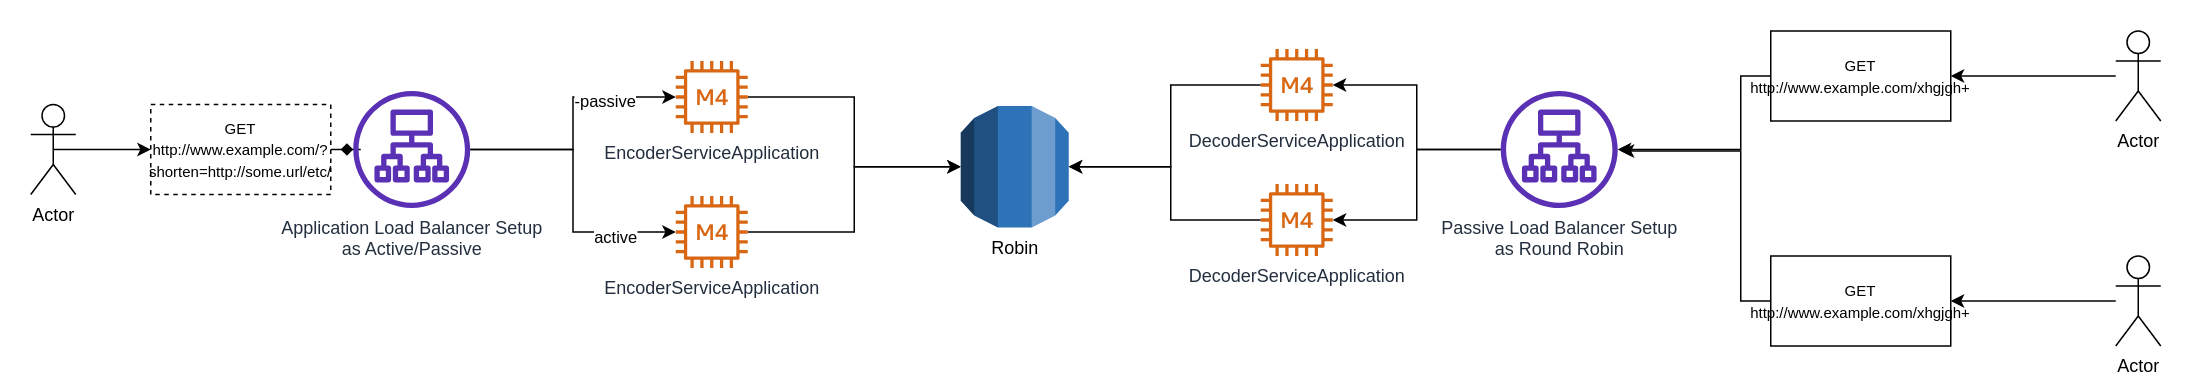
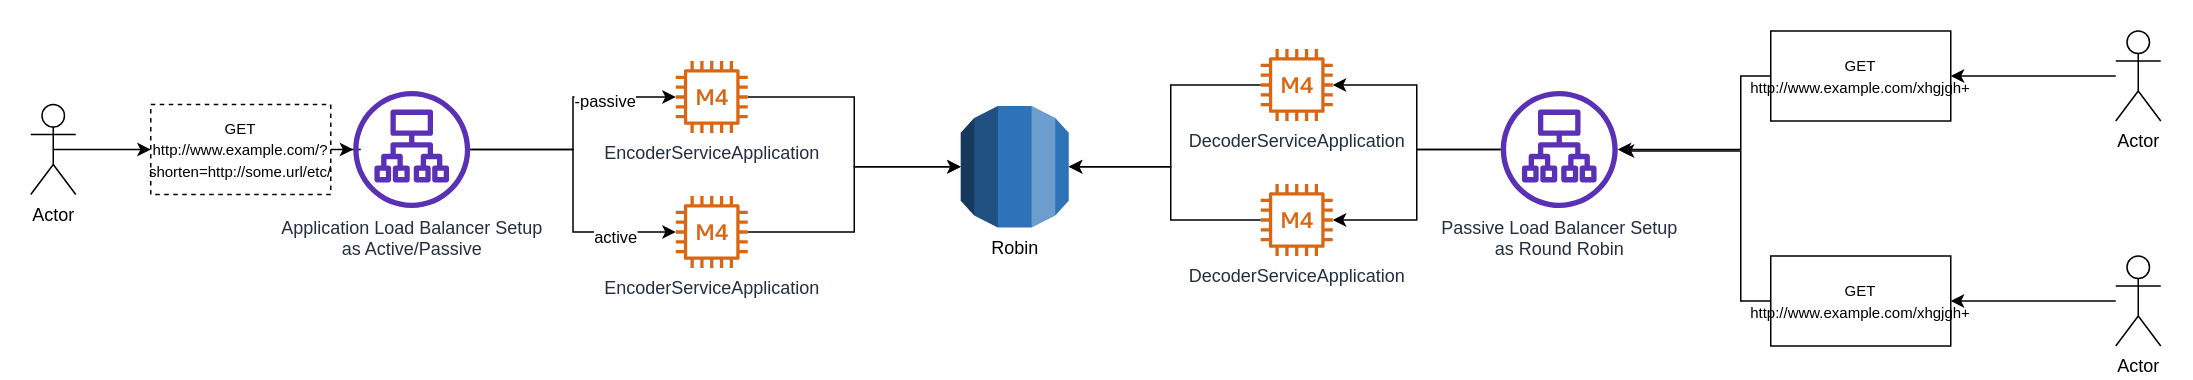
  <mxCell id="0" />
  <mxCell id="1" parent="0" />
- <mxCell id="2" style="edgeStyle=orthogonalEdgeStyle;rounded=0;orthogonalLoop=1;jettySize=auto;html=1;exitX=1;exitY=0.5;exitDx=0;exitDy=0;endArrow=diamond;" edge="1" parent="1" source="3" target="14"><mxGeometry relative="1" as="geometry" /></mxCell>
+ <mxCell id="2" style="edgeStyle=orthogonalEdgeStyle;rounded=0;orthogonalLoop=1;jettySize=auto;html=1;exitX=1;exitY=0.5;exitDx=0;exitDy=0;" edge="1" parent="1" source="3" target="14"><mxGeometry relative="1" as="geometry" /></mxCell>
  <mxCell id="3" value="&lt;font style=&quot;font-size: 10px&quot;&gt;GET http://www.example.com/?shorten=http://some.url/etc/&lt;/font&gt;" style="rounded=0;whiteSpace=wrap;html=1;dashed=1;" vertex="1" parent="1"><mxGeometry x="100" y="69" width="120" height="60" as="geometry" /></mxCell>
  <mxCell id="4" style="edgeStyle=orthogonalEdgeStyle;rounded=0;orthogonalLoop=1;jettySize=auto;html=1;exitX=0.5;exitY=0.5;exitDx=0;exitDy=0;exitPerimeter=0;entryX=0;entryY=0.5;entryDx=0;entryDy=0;" edge="1" parent="1" source="5" target="3"><mxGeometry relative="1" as="geometry" /></mxCell>
  <mxCell id="5" value="Actor" style="shape=umlActor;verticalLabelPosition=bottom;verticalAlign=top;html=1;outlineConnect=0;" vertex="1" parent="1"><mxGeometry x="20" y="69" width="30" height="60" as="geometry" /></mxCell>
  <mxCell id="6" style="edgeStyle=orthogonalEdgeStyle;rounded=0;orthogonalLoop=1;jettySize=auto;html=1;" edge="1" parent="1" source="7" target="15"><mxGeometry relative="1" as="geometry" /></mxCell>
  <mxCell id="7" value="EncoderServiceApplication" style="outlineConnect=0;fontColor=#232F3E;gradientColor=none;fillColor=#D86613;strokeColor=none;dashed=0;verticalLabelPosition=bottom;verticalAlign=top;align=center;html=1;fontSize=12;fontStyle=0;aspect=fixed;pointerEvents=1;shape=mxgraph.aws4.m4_instance;" vertex="1" parent="1"><mxGeometry x="450" y="40" width="48" height="48" as="geometry" /></mxCell>
  <mxCell id="8" style="edgeStyle=orthogonalEdgeStyle;rounded=0;orthogonalLoop=1;jettySize=auto;html=1;" edge="1" parent="1" source="9" target="15"><mxGeometry relative="1" as="geometry" /></mxCell>
  <mxCell id="9" value="EncoderServiceApplication" style="outlineConnect=0;fontColor=#232F3E;gradientColor=none;fillColor=#D86613;strokeColor=none;dashed=0;verticalLabelPosition=bottom;verticalAlign=top;align=center;html=1;fontSize=12;fontStyle=0;aspect=fixed;pointerEvents=1;shape=mxgraph.aws4.m4_instance;" vertex="1" parent="1"><mxGeometry x="450" y="130" width="48" height="48" as="geometry" /></mxCell>
  <mxCell id="10" style="edgeStyle=orthogonalEdgeStyle;rounded=0;orthogonalLoop=1;jettySize=auto;html=1;" edge="1" parent="1" source="14" target="9"><mxGeometry relative="1" as="geometry" /></mxCell>
  <mxCell id="11" value="active" style="edgeLabel;html=1;align=center;verticalAlign=middle;resizable=0;points=[];" vertex="1" connectable="0" parent="10"><mxGeometry x="0.569" y="-3" relative="1" as="geometry"><mxPoint as="offset" /></mxGeometry></mxCell>
  <mxCell id="12" style="edgeStyle=orthogonalEdgeStyle;rounded=0;orthogonalLoop=1;jettySize=auto;html=1;" edge="1" parent="1" source="14" target="7"><mxGeometry relative="1" as="geometry" /></mxCell>
  <mxCell id="13" value="-passive" style="edgeLabel;html=1;align=center;verticalAlign=middle;resizable=0;points=[];" vertex="1" connectable="0" parent="12"><mxGeometry x="0.442" y="-2" relative="1" as="geometry"><mxPoint as="offset" /></mxGeometry></mxCell>
  <mxCell id="14" value="&lt;div&gt;Application Load Balancer Setup&lt;/div&gt;&lt;div&gt;as Active/Passive&lt;br&gt;&lt;/div&gt;" style="outlineConnect=0;fontColor=#232F3E;gradientColor=none;fillColor=#5A30B5;strokeColor=none;dashed=0;verticalLabelPosition=bottom;verticalAlign=top;align=center;html=1;fontSize=12;fontStyle=0;aspect=fixed;pointerEvents=1;shape=mxgraph.aws4.application_load_balancer;" vertex="1" parent="1"><mxGeometry x="235" y="60" width="78" height="78" as="geometry" /></mxCell>
  <mxCell id="15" value="Robin" style="outlineConnect=0;dashed=0;verticalLabelPosition=bottom;verticalAlign=top;align=center;html=1;shape=mxgraph.aws3.rds;fillColor=#2E73B8;gradientColor=none;" vertex="1" parent="1"><mxGeometry x="640" y="70" width="72" height="81" as="geometry" /></mxCell>
  <mxCell id="16" style="edgeStyle=orthogonalEdgeStyle;rounded=0;orthogonalLoop=1;jettySize=auto;html=1;" edge="1" parent="1" source="17" target="30"><mxGeometry relative="1" as="geometry"><Array as="points"><mxPoint x="1160" y="50" /><mxPoint x="1160" y="99" /></Array></mxGeometry></mxCell>
  <mxCell id="17" value="&lt;font style=&quot;font-size: 10px&quot;&gt;GET http://www.example.com/xhgjgh+&lt;/font&gt;" style="rounded=0;whiteSpace=wrap;html=1;" vertex="1" parent="1"><mxGeometry x="1180" y="20" width="120" height="60" as="geometry" /></mxCell>
  <mxCell id="18" style="edgeStyle=orthogonalEdgeStyle;rounded=0;orthogonalLoop=1;jettySize=auto;html=1;entryX=1;entryY=0.5;entryDx=0;entryDy=0;" edge="1" parent="1" source="19" target="17"><mxGeometry relative="1" as="geometry" /></mxCell>
  <mxCell id="19" value="Actor" style="shape=umlActor;verticalLabelPosition=bottom;verticalAlign=top;html=1;outlineConnect=0;" vertex="1" parent="1"><mxGeometry x="1410" y="20" width="30" height="60" as="geometry" /></mxCell>
  <mxCell id="20" style="edgeStyle=orthogonalEdgeStyle;rounded=0;orthogonalLoop=1;jettySize=auto;html=1;" edge="1" parent="1" source="21"><mxGeometry relative="1" as="geometry"><mxPoint x="1080" y="100" as="targetPoint" /><Array as="points"><mxPoint x="1160" y="200" /><mxPoint x="1160" y="100" /></Array></mxGeometry></mxCell>
  <mxCell id="21" value="&lt;font style=&quot;font-size: 10px&quot;&gt;GET http://www.example.com/xhgjgh+&lt;/font&gt;" style="rounded=0;whiteSpace=wrap;html=1;" vertex="1" parent="1"><mxGeometry x="1180" y="170" width="120" height="60" as="geometry" /></mxCell>
  <mxCell id="22" style="edgeStyle=orthogonalEdgeStyle;rounded=0;orthogonalLoop=1;jettySize=auto;html=1;entryX=1;entryY=0.5;entryDx=0;entryDy=0;" edge="1" parent="1" source="23" target="21"><mxGeometry relative="1" as="geometry" /></mxCell>
  <mxCell id="23" value="Actor" style="shape=umlActor;verticalLabelPosition=bottom;verticalAlign=top;html=1;outlineConnect=0;" vertex="1" parent="1"><mxGeometry x="1410" y="170" width="30" height="60" as="geometry" /></mxCell>
  <mxCell id="24" style="edgeStyle=orthogonalEdgeStyle;orthogonalLoop=1;jettySize=auto;html=1;entryX=1;entryY=0.5;entryDx=0;entryDy=0;entryPerimeter=0;rounded=0;" edge="1" parent="1" source="25" target="15"><mxGeometry relative="1" as="geometry"><Array as="points"><mxPoint x="780" y="56" /><mxPoint x="780" y="111" /></Array></mxGeometry></mxCell>
  <mxCell id="25" value="DecoderServiceApplication" style="outlineConnect=0;fontColor=#232F3E;gradientColor=none;fillColor=#D86613;strokeColor=none;dashed=0;verticalLabelPosition=bottom;verticalAlign=top;align=center;html=1;fontSize=12;fontStyle=0;aspect=fixed;pointerEvents=1;shape=mxgraph.aws4.m4_instance;" vertex="1" parent="1"><mxGeometry x="840" y="32" width="48" height="48" as="geometry" /></mxCell>
  <mxCell id="26" style="edgeStyle=orthogonalEdgeStyle;rounded=0;orthogonalLoop=1;jettySize=auto;html=1;entryX=1;entryY=0.5;entryDx=0;entryDy=0;entryPerimeter=0;" edge="1" parent="1" source="27" target="15"><mxGeometry relative="1" as="geometry"><Array as="points"><mxPoint x="780" y="146" /><mxPoint x="780" y="111" /></Array></mxGeometry></mxCell>
  <mxCell id="27" value="DecoderServiceApplication" style="outlineConnect=0;fontColor=#232F3E;gradientColor=none;fillColor=#D86613;strokeColor=none;dashed=0;verticalLabelPosition=bottom;verticalAlign=top;align=center;html=1;fontSize=12;fontStyle=0;aspect=fixed;pointerEvents=1;shape=mxgraph.aws4.m4_instance;" vertex="1" parent="1"><mxGeometry x="840" y="122" width="48" height="48" as="geometry" /></mxCell>
  <mxCell id="28" style="edgeStyle=orthogonalEdgeStyle;rounded=0;orthogonalLoop=1;jettySize=auto;html=1;" edge="1" parent="1" source="30" target="25"><mxGeometry relative="1" as="geometry" /></mxCell>
  <mxCell id="29" style="edgeStyle=orthogonalEdgeStyle;rounded=0;orthogonalLoop=1;jettySize=auto;html=1;" edge="1" parent="1" source="30" target="27"><mxGeometry relative="1" as="geometry" /></mxCell>
  <mxCell id="30" value="&lt;div&gt;Passive Load Balancer Setup&lt;/div&gt;&lt;div&gt;as Round Robin&lt;br&gt;&lt;/div&gt;" style="outlineConnect=0;fontColor=#232F3E;gradientColor=none;fillColor=#5A30B5;strokeColor=none;dashed=0;verticalLabelPosition=bottom;verticalAlign=top;align=center;html=1;fontSize=12;fontStyle=0;aspect=fixed;pointerEvents=1;shape=mxgraph.aws4.application_load_balancer;" vertex="1" parent="1"><mxGeometry x="1000" y="60" width="78" height="78" as="geometry" /></mxCell>
